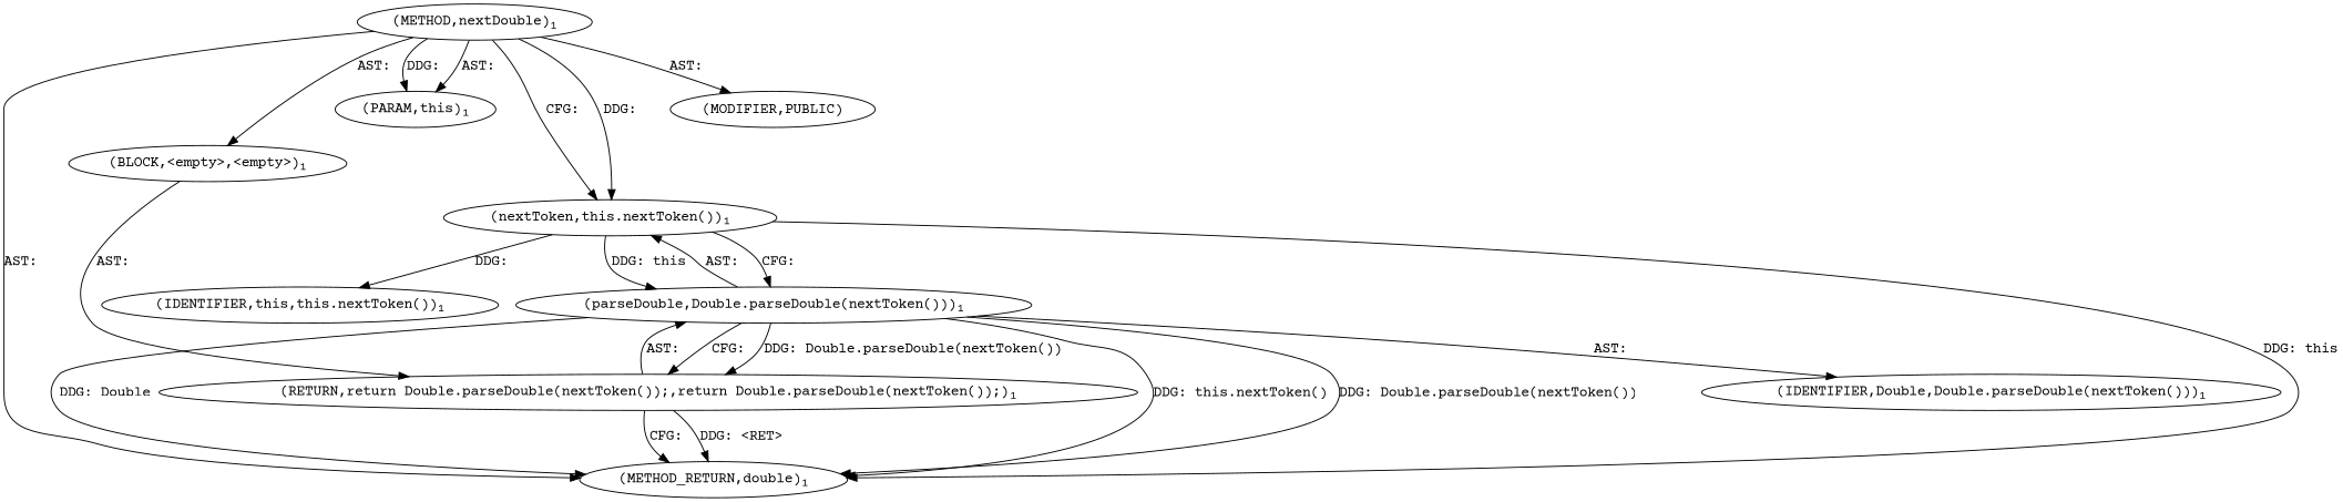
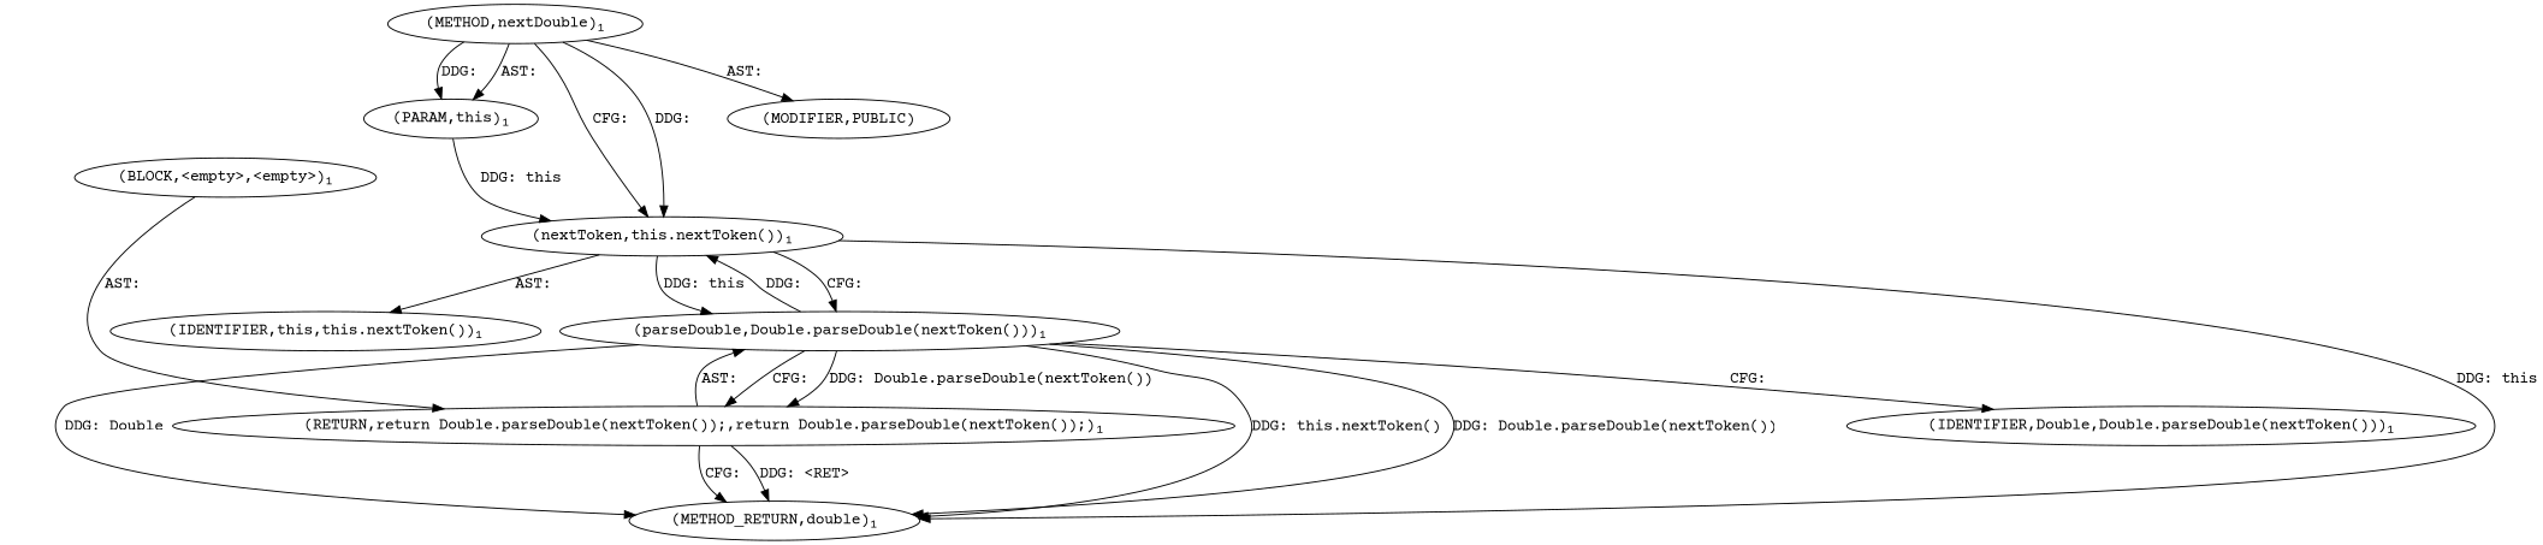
  digraph {
    fontname="Courier Prime"
    node [fontname="Courier Prime"]
    edge [fontname="Courier Prime"]
    n1 [label=<(METHOD,nextDouble)<SUB>1</SUB>>]
    n2 [label=<(PARAM,this)<SUB>1</SUB>>]
    n3 [label=<(BLOCK,&lt;empty&gt;,&lt;empty&gt;)<SUB>1</SUB>>]
    n4 [label=<(nextToken,this.nextToken())<SUB>1</SUB>>]
    n5 [label=<(MODIFIER,PUBLIC)>]
    n6 [label=<(METHOD_RETURN,double)<SUB>1</SUB>>]
    n7 [label=<(RETURN,return Double.parseDouble(nextToken());,return Double.parseDouble(nextToken());)<SUB>1</SUB>>]
    n8 [label=<(parseDouble,Double.parseDouble(nextToken()))<SUB>1</SUB>>]
    n9 [label=<(IDENTIFIER,Double,Double.parseDouble(nextToken()))<SUB>1</SUB>>]
    n10 [label=<(IDENTIFIER,this,this.nextToken())<SUB>1</SUB>>]
    n1 -> n2 [label="AST: "]
    n1 -> n2 [label="DDG: "]
-   n1 -> n3 [label="AST: "]
    n1 -> n4 [label="CFG: "]
    n1 -> n4 [label="DDG: "]
    n1 -> n5 [label="AST: "]
-   n1 -> n6 [label="AST: "]
+   n2 -> n4 [label="DDG: this"]
    n3 -> n7 [label="AST: "]
    n4 -> n6 [label="DDG: this"]
    n4 -> n8 [label="CFG: "]
    n4 -> n8 [label="DDG: this"]
-   n4 -> n10 [label="DDG: "]
+   n4 -> n10 [label="AST: "]
    n7 -> n6 [label="CFG: "]
    n7 -> n6 [label="DDG: &lt;RET&gt;"]
    n7 -> n8 [label="AST: "]
-   n8 -> n4 [label="AST: "]
+   n8 -> n4 [label="DDG: "]
    n8 -> n6 [label="DDG: Double"]
    n8 -> n6 [label="DDG: this.nextToken()"]
    n8 -> n6 [label="DDG: Double.parseDouble(nextToken())"]
    n8 -> n7 [label="CFG: "]
    n8 -> n7 [label="DDG: Double.parseDouble(nextToken())"]
-   n8 -> n9 [label="AST: "]
+   n8 -> n9 [label="CFG: "]
  }
